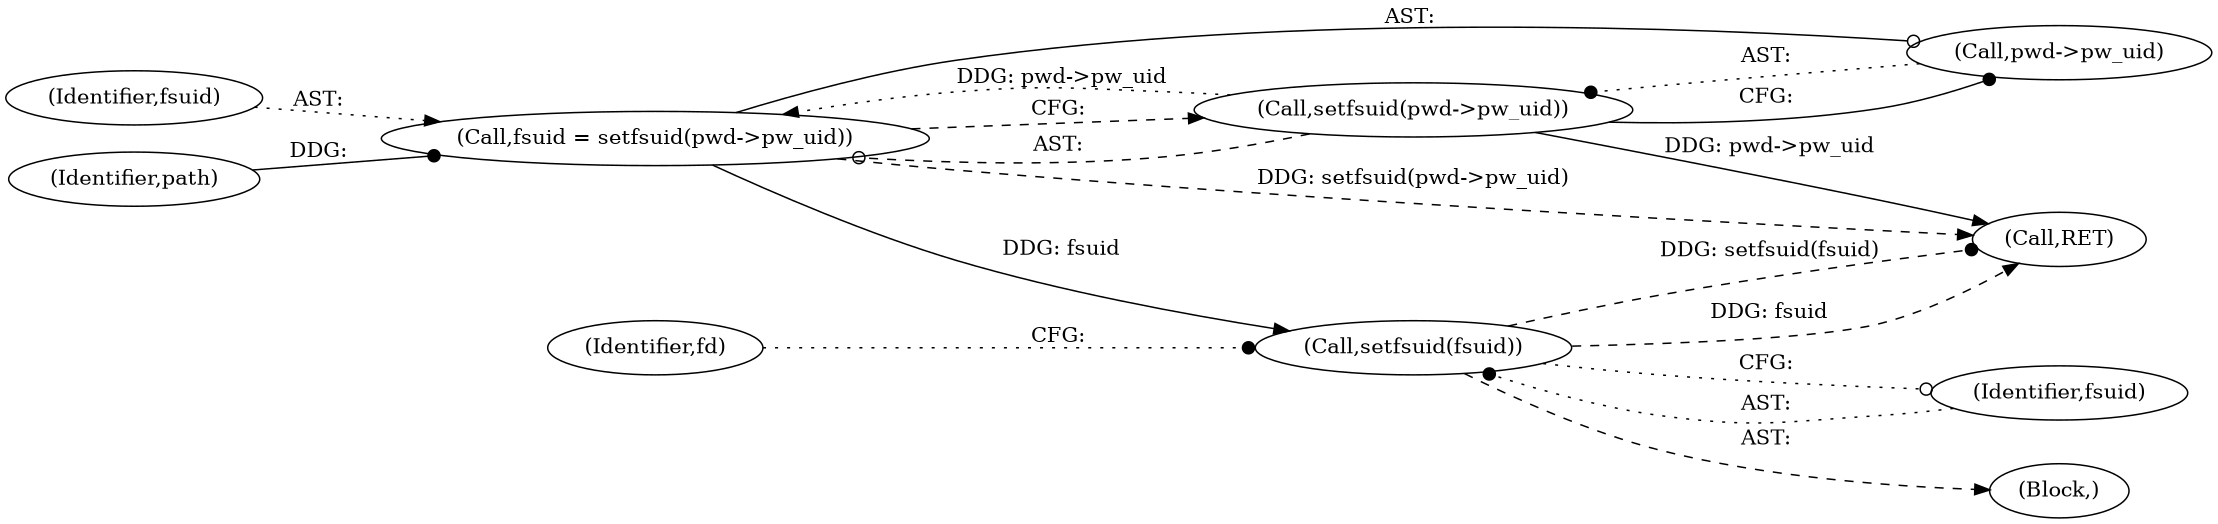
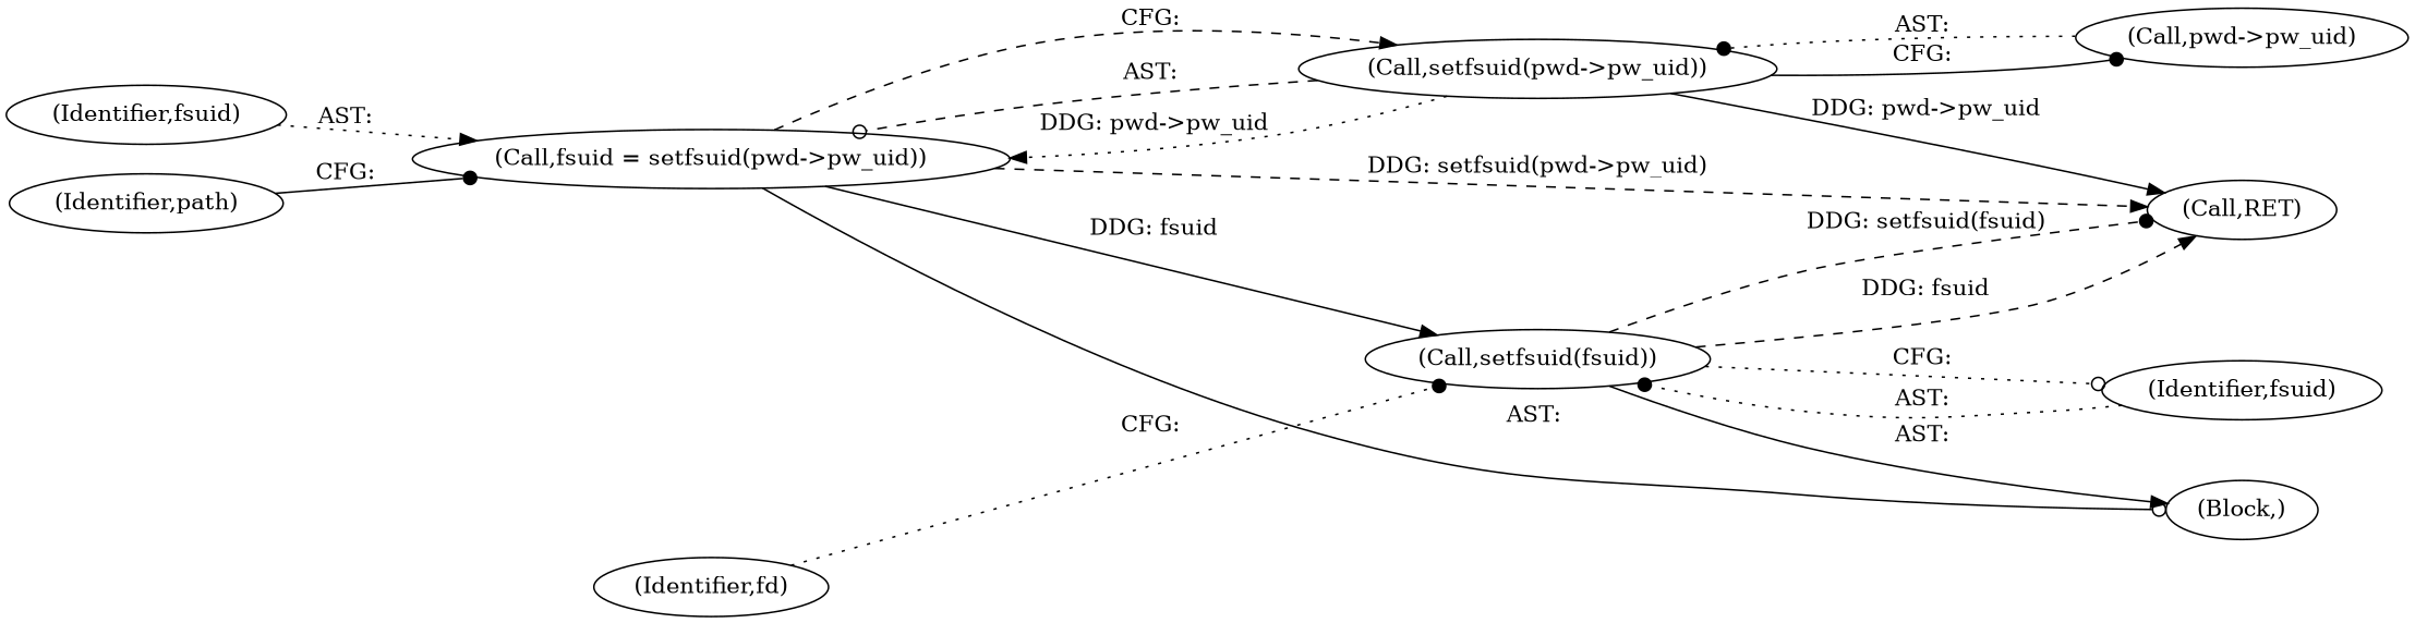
  digraph {
    rankdir=LR
    edge [arrowhead=normal style=dashed]
    n1 [label="(Call,fsuid = setfsuid(pwd->pw_uid))"]
    n2 [label="(Call,setfsuid(pwd->pw_uid))"]
    n3 [label="(Call,setfsuid(fsuid))"]
    n4 [label="(Call,RET)"]
    n5 [label="(Block,)"]
    n6 [label="(Call,pwd->pw_uid)"]
    n7 [label="(Identifier,fsuid)"]
    n8 [label="(Identifier,fsuid)"]
    n9 [label="(Identifier,path)"]
    n10 [label="(Identifier,fd)"]
    n1 -> n2 [label="CFG: "]
    n1 -> n3 [label="DDG: fsuid" style=solid]
    n1 -> n4 [label="DDG: setfsuid(pwd->pw_uid)"]
-   n1 -> n6 [arrowhead=odot label="AST: " style=solid]
+   n1 -> n5 [arrowhead=odot label="AST: " style=solid]
    n2 -> n1 [arrowhead=odot label="AST: "]
    n2 -> n1 [label="DDG: pwd->pw_uid" style=dotted]
    n2 -> n4 [label="DDG: pwd->pw_uid" style=solid]
    n2 -> n6 [arrowhead=dot label="CFG: " style=solid]
    n3 -> n4 [arrowhead=dot label="DDG: setfsuid(fsuid)"]
    n3 -> n4 [label="DDG: fsuid"]
-   n3 -> n5 [label="AST: "]
+   n3 -> n5 [label="AST: " style=solid]
    n3 -> n7 [arrowhead=odot label="CFG: " style=dotted]
    n6 -> n2 [arrowhead=dot label="AST: " style=dotted]
    n7 -> n3 [arrowhead=dot label="AST: " style=dotted]
    n8 -> n1 [label="AST: " style=dotted]
-   n9 -> n1 [arrowhead=dot label="DDG: " style=solid]
+   n9 -> n1 [arrowhead=dot label="CFG: " style=solid]
    n10 -> n3 [arrowhead=dot label="CFG: " style=dotted]
  }
